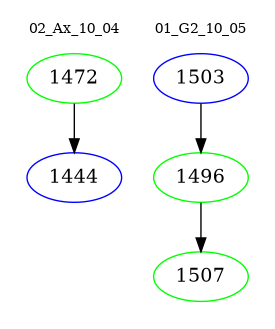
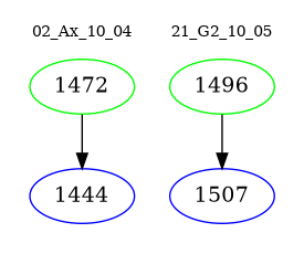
  digraph {
    node [color=blue]
    edge [color=black]
    n1 [color=green label=1472]
    n2 [label=1444]
-   n3 [label=1503]
    n4 [color=green label=1496]
-   n5 [color=green label=1507]
+   n5 [label=1507]
    subgraph cluster_1 {
      color=white
      fontsize=10
      label="02_Ax_10_04"
      n1
      n2
    }
    subgraph cluster_2 {
      color=white
      fontsize=10
-     label="01_G2_10_05"
-     n3
+     label="21_G2_10_05"
      n4
      n5
    }
    n1 -> n2
-   n3 -> n4
    n4 -> n5
  }
